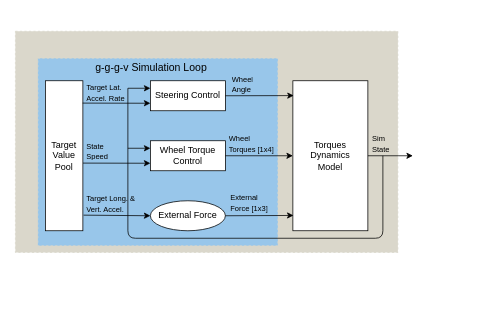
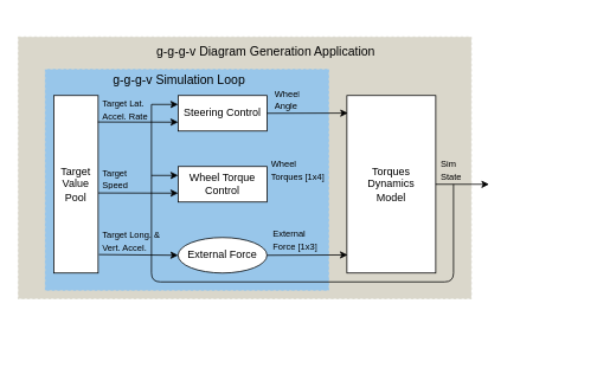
  <mxCell id="0" />
  <mxCell id="1" parent="0" />
  <mxCell id="2" value="" style="rounded=0;whiteSpace=wrap;html=1;dashed=1;strokeColor=#FFFFFF;fontSize=14;fillColor=#FFFFFF;" vertex="1" parent="1"><mxGeometry x="530" y="20" width="120" height="387" as="geometry" /></mxCell>
  <mxCell id="3" value="3" style="rounded=0;whiteSpace=wrap;html=1;dashed=1;fillColor=#DAD7CB;strokeColor=#DAD7CB;" vertex="1" parent="1"><mxGeometry x="20" y="41" width="510" height="295" as="geometry" /></mxCell>
  <mxCell id="4" value="" style="rounded=0;whiteSpace=wrap;html=1;dashed=1;strokeColor=#DAD7CB;fontSize=10;fillColor=#98C6EA;" vertex="1" parent="1"><mxGeometry x="50" y="77" width="320" height="250" as="geometry" /></mxCell>
  <mxCell id="5" value="Torques &lt;br&gt;Dynamics&lt;br&gt;Model" style="rounded=0;whiteSpace=wrap;html=1;" vertex="1" parent="1"><mxGeometry x="390" y="107" width="100" height="200" as="geometry" /></mxCell>
  <mxCell id="6" value="Target&lt;br&gt;Value&lt;br&gt;Pool" style="rounded=0;whiteSpace=wrap;html=1;" vertex="1" parent="1"><mxGeometry x="60" y="107" width="50" height="200" as="geometry" /></mxCell>
  <mxCell id="7" value="Steering Control" style="rounded=0;whiteSpace=wrap;html=1;" vertex="1" parent="1"><mxGeometry x="200" y="107" width="100" height="40" as="geometry" /></mxCell>
  <mxCell id="8" value="Wheel Torque &lt;br&gt;Control" style="rounded=0;whiteSpace=wrap;html=1;" vertex="1" parent="1"><mxGeometry x="200" y="187" width="100" height="40" as="geometry" /></mxCell>
  <mxCell id="9" value="External Force" style="ellipse;whiteSpace=wrap;html=1;" vertex="1" parent="1"><mxGeometry x="200" y="267" width="100" height="40" as="geometry" /></mxCell>
  <mxCell id="10" value="&lt;font style=&quot;font-size: 10px;&quot;&gt;Sim &lt;br&gt;State&lt;/font&gt;" style="text;strokeColor=none;fillColor=none;align=left;verticalAlign=middle;spacingLeft=4;spacingRight=4;overflow=hidden;points=[[0,0.5],[1,0.5]];portConstraint=eastwest;rotatable=0;whiteSpace=wrap;html=1;" vertex="1" parent="1"><mxGeometry x="490" y="174" width="80" height="30" as="geometry" /></mxCell>
  <mxCell id="11" value="" style="endArrow=classic;html=1;exitX=1;exitY=0.5;exitDx=0;exitDy=0;" edge="1" parent="1" source="5"><mxGeometry width="50" height="50" relative="1" as="geometry"><mxPoint x="400" y="317" as="sourcePoint" /><mxPoint x="550" y="207" as="targetPoint" /><Array as="points" /></mxGeometry></mxCell>
  <mxCell id="12" value="" style="endArrow=none;html=1;" edge="1" parent="1"><mxGeometry width="50" height="50" relative="1" as="geometry"><mxPoint x="170" y="117" as="sourcePoint" /><mxPoint x="510" y="207" as="targetPoint" /><Array as="points"><mxPoint x="170" y="317" /><mxPoint x="510" y="317" /></Array></mxGeometry></mxCell>
  <mxCell id="13" value="" style="endArrow=classic;html=1;entryX=0;entryY=0.25;entryDx=0;entryDy=0;" edge="1" parent="1" target="8"><mxGeometry width="50" height="50" relative="1" as="geometry"><mxPoint x="170" y="197" as="sourcePoint" /><mxPoint x="220" y="147" as="targetPoint" /></mxGeometry></mxCell>
  <mxCell id="14" value="" style="endArrow=classic;html=1;entryX=0;entryY=0.25;entryDx=0;entryDy=0;" edge="1" parent="1" target="7"><mxGeometry width="50" height="50" relative="1" as="geometry"><mxPoint x="170" y="117" as="sourcePoint" /><mxPoint x="290" y="177" as="targetPoint" /></mxGeometry></mxCell>
  <mxCell id="15" value="" style="endArrow=classic;html=1;entryX=0;entryY=0.5;entryDx=0;entryDy=0;exitX=1.019;exitY=0.896;exitDx=0;exitDy=0;exitPerimeter=0;" edge="1" parent="1" source="6" target="9"><mxGeometry width="50" height="50" relative="1" as="geometry"><mxPoint x="120" y="297" as="sourcePoint" /><mxPoint x="160" y="187" as="targetPoint" /><Array as="points" /></mxGeometry></mxCell>
  <mxCell id="16" value="" style="endArrow=classic;html=1;entryX=0;entryY=0.75;entryDx=0;entryDy=0;exitX=1.004;exitY=0.549;exitDx=0;exitDy=0;exitPerimeter=0;" edge="1" parent="1" source="6" target="8"><mxGeometry width="50" height="50" relative="1" as="geometry"><mxPoint x="120" y="217" as="sourcePoint" /><mxPoint x="190" y="217" as="targetPoint" /></mxGeometry></mxCell>
  <mxCell id="17" value="" style="endArrow=classic;html=1;entryX=0;entryY=0.75;entryDx=0;entryDy=0;exitX=0.994;exitY=0.149;exitDx=0;exitDy=0;exitPerimeter=0;" edge="1" parent="1" source="6" target="7"><mxGeometry width="50" height="50" relative="1" as="geometry"><mxPoint x="120" y="137" as="sourcePoint" /><mxPoint x="190" y="137" as="targetPoint" /></mxGeometry></mxCell>
- <mxCell id="18" value="" style="endArrow=classic;html=1;entryX=0;entryY=0.5;entryDx=0;entryDy=0;exitX=1;exitY=0.5;exitDx=0;exitDy=0;" edge="1" parent="1" source="8" target="5"><mxGeometry width="50" height="50" relative="1" as="geometry"><mxPoint x="60" y="217" as="sourcePoint" /><mxPoint x="110" y="167" as="targetPoint" /></mxGeometry></mxCell>
  <mxCell id="19" value="" style="endArrow=classic;html=1;entryX=0.011;entryY=0.099;entryDx=0;entryDy=0;exitX=1;exitY=0.5;exitDx=0;exitDy=0;entryPerimeter=0;" edge="1" parent="1" source="7" target="5"><mxGeometry width="50" height="50" relative="1" as="geometry"><mxPoint x="310" y="126.76" as="sourcePoint" /><mxPoint x="370" y="126.76" as="targetPoint" /></mxGeometry></mxCell>
  <mxCell id="20" value="&lt;font style=&quot;font-size: 10px;&quot;&gt;Wheel &lt;br&gt;Angle&lt;/font&gt;" style="text;strokeColor=none;fillColor=none;align=left;verticalAlign=middle;spacingLeft=4;spacingRight=4;overflow=hidden;points=[[0,0.5],[1,0.5]];portConstraint=eastwest;rotatable=0;whiteSpace=wrap;html=1;dashed=1;" vertex="1" parent="1"><mxGeometry x="303" y="95" width="80" height="32" as="geometry" /></mxCell>
  <mxCell id="21" value="" style="endArrow=classic;html=1;entryX=0.008;entryY=0.898;entryDx=0;entryDy=0;exitX=1;exitY=0.5;exitDx=0;exitDy=0;entryPerimeter=0;" edge="1" parent="1" source="9" target="5"><mxGeometry width="50" height="50" relative="1" as="geometry"><mxPoint x="310" y="287" as="sourcePoint" /><mxPoint x="370" y="286.76" as="targetPoint" /></mxGeometry></mxCell>
  <mxCell id="22" value="&lt;span style=&quot;font-size: 10px;&quot;&gt;External &lt;br&gt;Force [1x3]&lt;/span&gt;" style="text;strokeColor=none;fillColor=none;align=left;verticalAlign=middle;spacingLeft=4;spacingRight=4;overflow=hidden;points=[[0,0.5],[1,0.5]];portConstraint=eastwest;rotatable=0;whiteSpace=wrap;html=1;dashed=1;" vertex="1" parent="1"><mxGeometry x="301" y="251" width="80" height="36" as="geometry" /></mxCell>
  <mxCell id="23" value="&lt;font style=&quot;font-size: 10px;&quot;&gt;Wheel &lt;br&gt;Torques [1x4]&lt;/font&gt;" style="text;strokeColor=none;fillColor=none;align=left;verticalAlign=middle;spacingLeft=4;spacingRight=4;overflow=hidden;points=[[0,0.5],[1,0.5]];portConstraint=eastwest;rotatable=0;whiteSpace=wrap;html=1;dashed=1;" vertex="1" parent="1"><mxGeometry x="299" y="174" width="80" height="33" as="geometry" /></mxCell>
  <mxCell id="24" value="&lt;font style=&quot;font-size: 10px;&quot;&gt;Target Lat. Accel. Rate&lt;/font&gt;" style="text;strokeColor=none;fillColor=none;align=left;verticalAlign=middle;spacingLeft=4;spacingRight=4;overflow=hidden;points=[[0,0.5],[1,0.5]];portConstraint=eastwest;rotatable=0;whiteSpace=wrap;html=1;dashed=1;" vertex="1" parent="1"><mxGeometry x="109" y="106" width="80" height="30" as="geometry" /></mxCell>
- <mxCell id="25" value="&lt;span style=&quot;font-size: 10px;&quot;&gt;State &lt;br&gt;Speed&lt;/span&gt;" style="text;strokeColor=none;fillColor=none;align=left;verticalAlign=middle;spacingLeft=4;spacingRight=4;overflow=hidden;points=[[0,0.5],[1,0.5]];portConstraint=eastwest;rotatable=0;whiteSpace=wrap;html=1;dashed=1;" vertex="1" parent="1"><mxGeometry x="109" y="184" width="80" height="30" as="geometry" /></mxCell>
+ <mxCell id="25" value="&lt;span style=&quot;font-size: 10px;&quot;&gt;Target &lt;br&gt;Speed&lt;/span&gt;" style="text;strokeColor=none;fillColor=none;align=left;verticalAlign=middle;spacingLeft=4;spacingRight=4;overflow=hidden;points=[[0,0.5],[1,0.5]];portConstraint=eastwest;rotatable=0;whiteSpace=wrap;html=1;dashed=1;" vertex="1" parent="1"><mxGeometry x="109" y="184" width="80" height="30" as="geometry" /></mxCell>
  <mxCell id="26" value="&lt;span style=&quot;font-size: 10px;&quot;&gt;Target Long. &amp;amp; Vert. Accel.&lt;/span&gt;" style="text;strokeColor=none;fillColor=none;align=left;verticalAlign=middle;spacingLeft=4;spacingRight=4;overflow=hidden;points=[[0,0.5],[1,0.5]];portConstraint=eastwest;rotatable=0;whiteSpace=wrap;html=1;dashed=1;" vertex="1" parent="1"><mxGeometry x="109" y="254" width="80" height="33" as="geometry" /></mxCell>
  <mxCell id="27" value="&lt;font style=&quot;font-size: 14px;&quot;&gt;g-g-g-v Simulation Loop&lt;/font&gt;" style="text;strokeColor=none;fillColor=none;align=left;verticalAlign=middle;spacingLeft=4;spacingRight=4;overflow=hidden;points=[[0,0.5],[1,0.5]];portConstraint=eastwest;rotatable=0;whiteSpace=wrap;html=1;dashed=1;" vertex="1" parent="1"><mxGeometry x="121" y="73" width="170" height="32" as="geometry" /></mxCell>
+ <mxCell id="28" value="&lt;font style=&quot;font-size: 14px;&quot;&gt;g-g-g-v Diagram Generation Application&lt;/font&gt;" style="text;strokeColor=none;fillColor=none;align=left;verticalAlign=middle;spacingLeft=4;spacingRight=4;overflow=hidden;points=[[0,0.5],[1,0.5]];portConstraint=eastwest;rotatable=0;whiteSpace=wrap;html=1;dashed=1;" vertex="1" parent="1"><mxGeometry x="170" y="41" width="271" height="32" as="geometry" /></mxCell>
